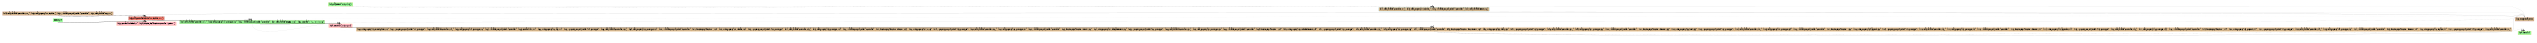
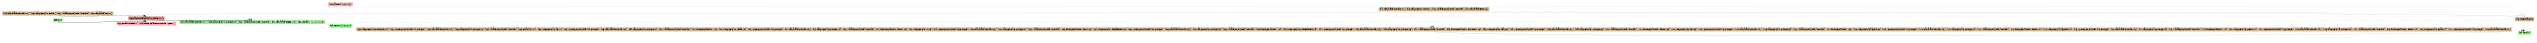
  digraph {
    rankdir=LR
    node [color=darkorange fillcolor=palegreen shape=record style=filled]
    edge [headport=n style=bold tailport=s]
    n1 [color=teal label=BB_entry49 shape=none]
    n2 [fillcolor=lightpink label="{4038: constant[undefined,v1]|4039: function-decl[function Controller ( options ),-]}"]
-   n3 [label="{4043: call-extend [v2,v3,v4,v5,-]*}"]
+   n3 [fillcolor=lightpink label="{4043: call-extend [v2,v3,v4,v5,-]*}"]
    n4 [color=brown fillcolor=tan label="{4130: exceptional-return}"]
    n5 [color=teal fillcolor=tan label="{4044: read-variable['Controller',v7,-]|4045: read-property[v7,'include',-]|4046: \<variable-non-null-undef\>['Controller']|4047: read-variable['Events',v8,-]}"]
    n6 [color=brown fillcolor=tan label="{4049: read-variable['Controller',v10,-]|4050: read-property[v10,'include',-]|4051: \<variable-non-null-undef\>['Controller']|4052: read-variable['Log',v11,-]}"]
    n7 [color=teal fillcolor=salmon label="{4053: call-Controller.include [v10,'include',v11,-]*}"]
    n8 [color=brown label="{4054: read-variable['Controller',v14,-]|4055: read-property[v14,'prototype',v13]|4056: \<variable-non-null-undef\>['Controller']|4057: read-variable['RegExp',v15,-]|4058: constant[\"^(\\\\S+)\\\\s*(.*)$\",v16]}"]
-   n9 [fillcolor=lightpink label="{4059: construct [-,v15,v16,v12]}"]
+   n9 [label="{4059: construct [-,v15,v16,v12]}"]
    n10 [fillcolor=tan label="{4060: write-property[v13,'eventSplitter',v12]|4061: \<property-non-null-undef\>[v14,'prototype']*|4062: read-variable['Controller',v19,-]|4063: read-property[v19,'prototype',v18]|4064: \<variable-non-null-undef\>['Controller']|4065: constant[\"div\",v17]|4066: write-property[v18,'tag',v17]|4067: \<property-non-null-undef\>[v19,'prototype']*|4068: read-variable['Controller',v22,-]|4069: read-property[v22,'prototype',v21]|4070: \<variable-non-null-undef\>['Controller']|4071: function-expr[function ( ),v20]|4072: write-property[v21,'release',v20]|4073: \<property-non-null-undef\>[v22,'prototype']*|4074: read-variable['Controller',v25,-]|4075: read-property[v25,'prototype',v24]|4076: \<variable-non-null-undef\>['Controller']|4077: function-expr[function ( selector ),v23]|4078: write-property[v24,'$',v23]|4079: \<property-non-null-undef\>[v25,'prototype']*|4080: read-variable['Controller',v28,-]|4081: read-property[v28,'prototype',v27]|4082: \<variable-non-null-undef\>['Controller']|4083: function-expr[function ( events ),v26]|4084: write-property[v27,'delegateEvents',v26]|4085: \<property-non-null-undef\>[v28,'prototype']*|4086: read-variable['Controller',v31,-]|4087: read-property[v31,'prototype',v30]|4088: \<variable-non-null-undef\>['Controller']|4089: function-expr[function ( ),v29]|4090: write-property[v30,'refreshElements',v29]|4091: \<property-non-null-undef\>[v31,'prototype']*|4092: read-variable['Controller',v34,-]|4093: read-property[v34,'prototype',v33]|4094: \<variable-non-null-undef\>['Controller']|4095: function-expr[function ( func timeout ),v32]|4096: write-property[v33,'delay',v32]|4097: \<property-non-null-undef\>[v34,'prototype']*|4098: read-variable['Controller',v37,-]|4099: read-property[v37,'prototype',v36]|4100: \<variable-non-null-undef\>['Controller']|4101: function-expr[function ( element ),v35]|4102: write-property[v36,'html',v35]|4103: \<property-non-null-undef\>[v37,'prototype']*|4104: read-variable['Controller',v40,-]|4105: read-property[v40,'prototype',v39]|4106: \<variable-non-null-undef\>['Controller']|4107: function-expr[function ( ),v38]|4108: write-property[v39,'append',v38]|4109: \<property-non-null-undef\>[v40,'prototype']*|4110: read-variable['Controller',v43,-]|4111: read-property[v43,'prototype',v42]|4112: \<variable-non-null-undef\>['Controller']|4113: function-expr[function ( element ),v41]|4114: write-property[v42,'appendTo',v41]|4115: \<property-non-null-undef\>[v43,'prototype']*|4116: read-variable['Controller',v46,-]|4117: read-property[v46,'prototype',v45]|4118: \<variable-non-null-undef\>['Controller']|4119: function-expr[function ( ),v44]|4120: write-property[v45,'prepend',v44]|4121: \<property-non-null-undef\>[v46,'prototype']*|4122: read-variable['Controller',v49,-]|4123: read-property[v49,'prototype',v48]|4124: \<variable-non-null-undef\>['Controller']|4125: function-expr[function ( element ),v47]|4126: write-property[v48,'replace',v47]|4127: \<property-non-null-undef\>[v49,'prototype']*|4128: read-variable['Controller',v1,-]}"]
    n11 [label="{4129: return[v1]}"]
    n1 -> n2 [headlabel="    1295"]
    n3 -> n4 [color=gray style=solid]
-   n3 -> n5 [headlabel="      1298" style=dotted]
    n5 -> n4 [color=gray style=solid]
    n6 -> n4 [color=gray]
    n6 -> n7 [headlabel="      1301" style=solid]
    n7 -> n4 [color=gray style=dotted]
    n7 -> n8 [headlabel="      1302"]
    n8 -> n4 [color=gray style=solid]
-   n8 -> n9 [headlabel="      1303"]
    n9 -> n4 [color=gray style=dotted]
-   n9 -> n10 [headlabel="      1304"]
+   n9 -> n10 [headlabel="      1304" style=dotted]
    n10 -> n4 [color=gray]
    n10 -> n11 [headlabel="      1305" style=dotted]
  }
